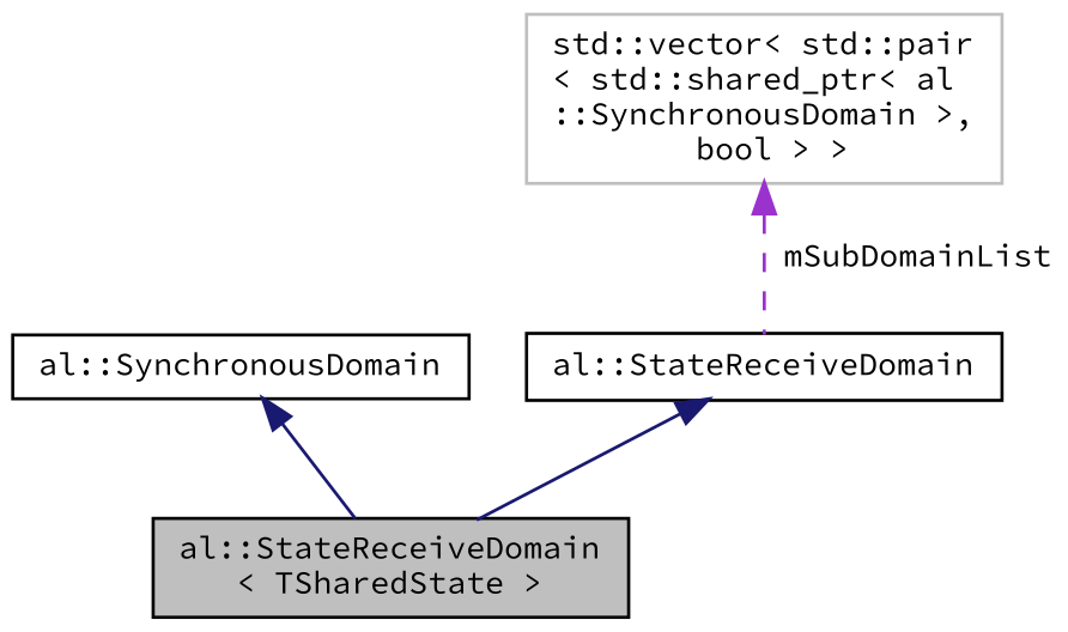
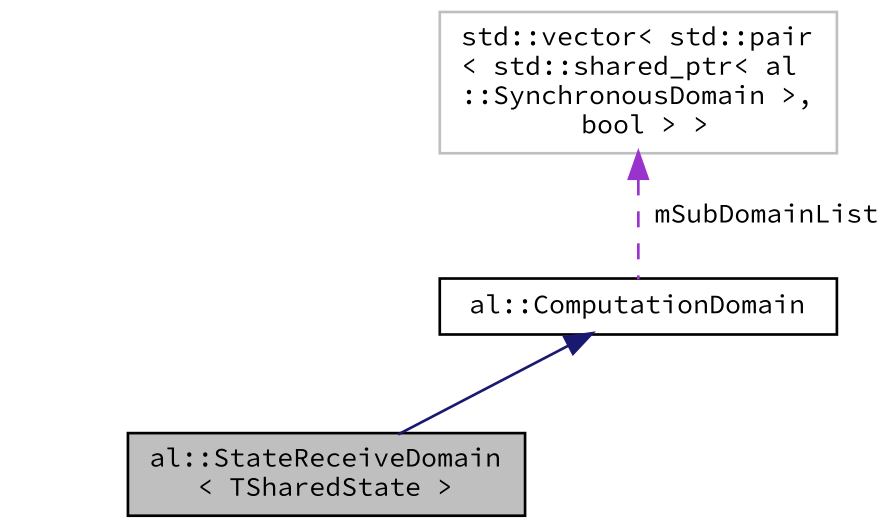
  digraph {
    fontname="Source Code Pro"
    node [color=black fontname="Source Code Pro" fontsize=10 shape=record]
    edge [color=midnightblue dir=back fontname="Source Code Pro" fontsize=10 labelfontname="FreeSans.ttf" labelfontsize=10 style=solid]
    n1 [fillcolor=grey75 fontcolor=black height=0.2 label="al::StateReceiveDomain\l\< TSharedState \>" style=filled width=0.4]
-   n2 [height=0.2 label="al::SynchronousDomain" width=0.4]
-   n3 [height=0.2 label="al::StateReceiveDomain" width=0.4]
+   n3 [height=0.2 label="al::ComputationDomain" width=0.4]
    n4 [color=grey75 height=0.2 label="std::vector\< std::pair\l\< std::shared_ptr\< al\l::SynchronousDomain \>,\l bool \> \>" width=0.4]
-   n2 -> n1
    n3 -> n1
    n4 -> n3 [color=darkorchid3 label=" mSubDomainList" style=dashed]
  }
